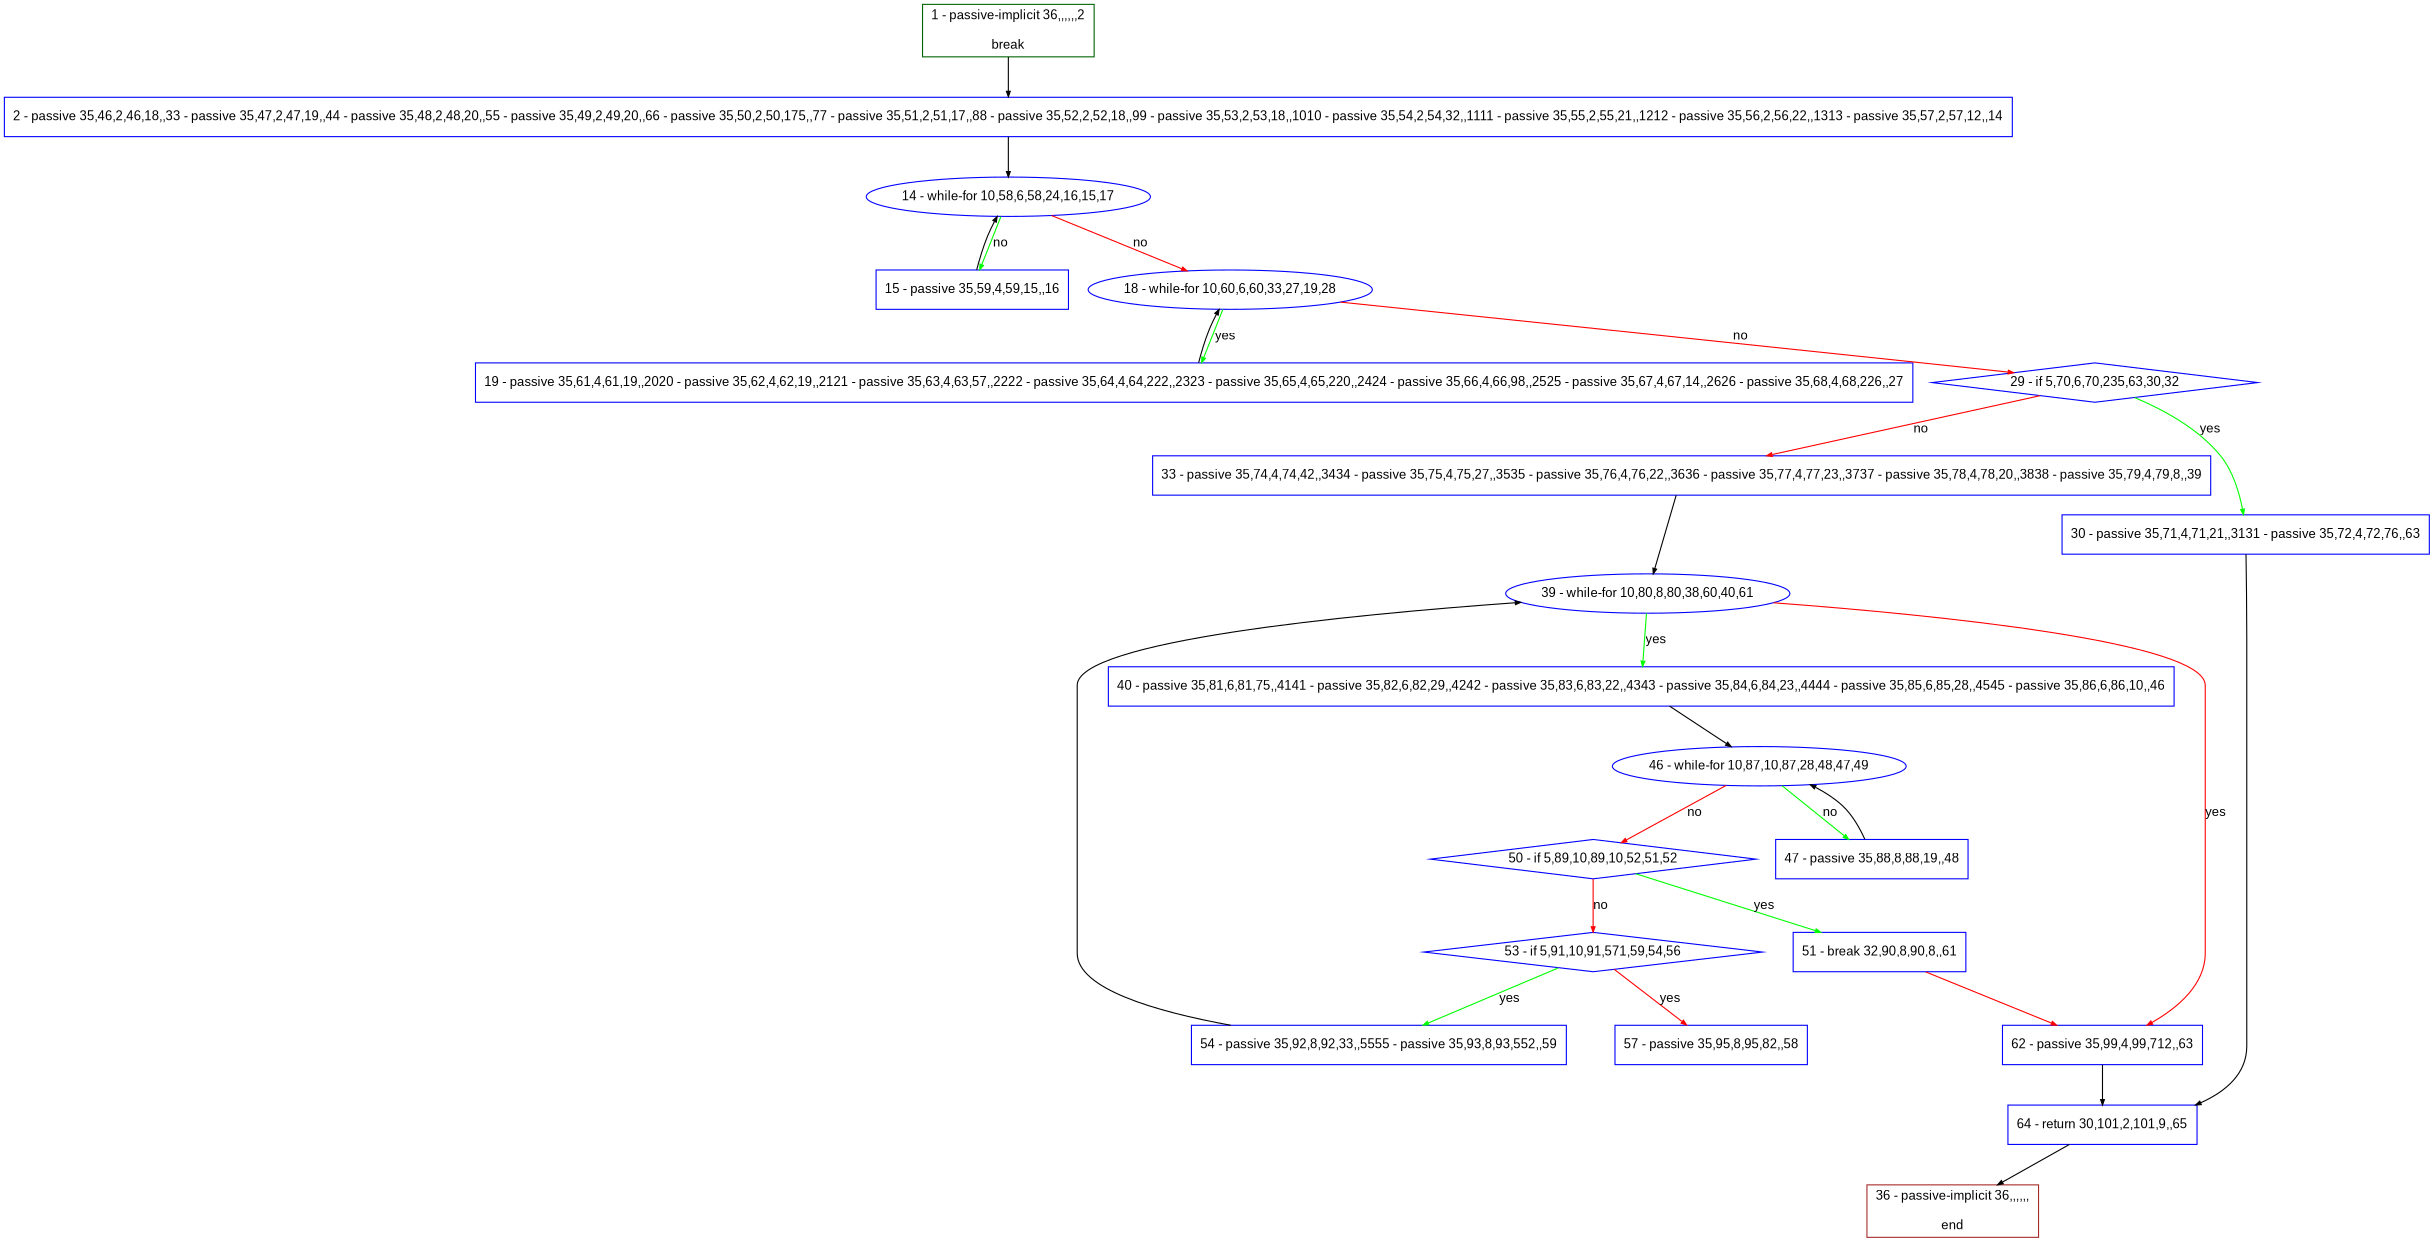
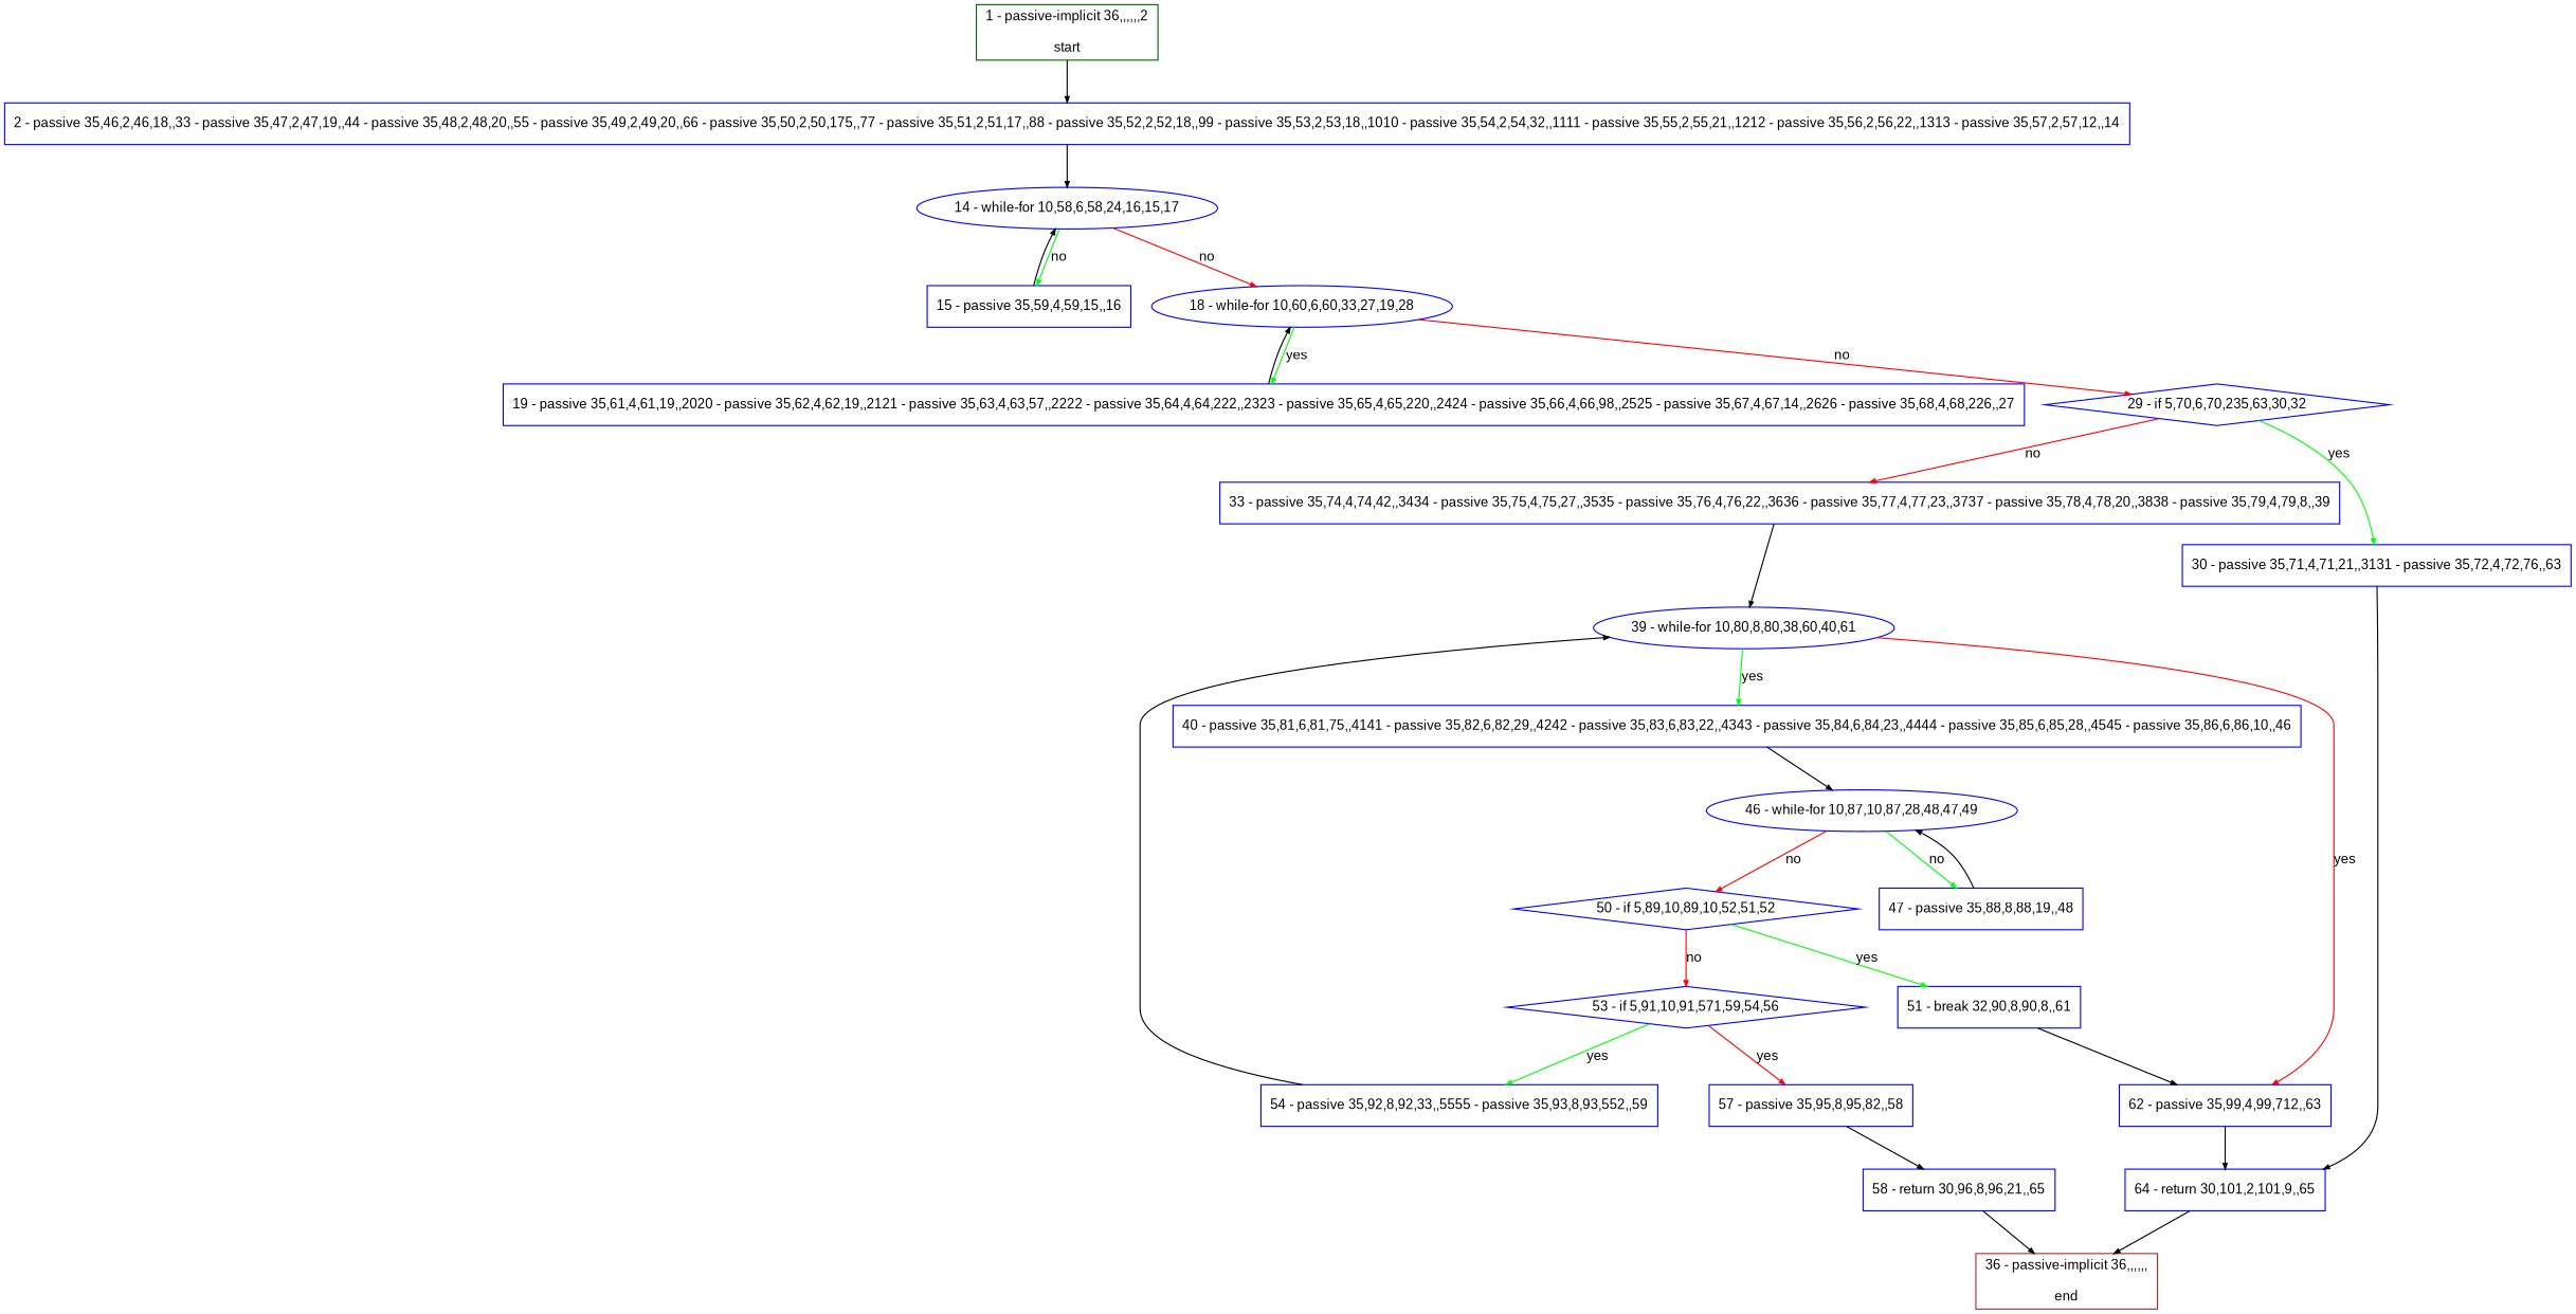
  digraph {
    bgcolor=white
    compound=true
    fillcolor="#FFFFCC"
    fontname=Arial
    fontsize=12
    pack=true
    packmode=clust
    style="rounded,filled"
    node [color="#0000ff" compound=true fillcolor="#ffffff" fixedsize=false fontname=Arial fontsize=12 node_initialized=no shape=box style=filled]
    edge [arrowhead=normal arrowsize=0.5 arrowtail=none color="#000000" compound=true dir=forward fontcolor=black fontname=Arial fontsize=12]
    n1 [label="2 - passive 35,46,2,46,18,,33 - passive 35,47,2,47,19,,44 - passive 35,48,2,48,20,,55 - passive 35,49,2,49,20,,66 - passive 35,50,2,50,175,,77 - passive 35,51,2,51,17,,88 - passive 35,52,2,52,18,,99 - passive 35,53,2,53,18,,1010 - passive 35,54,2,54,32,,1111 - passive 35,55,2,55,21,,1212 - passive 35,56,2,56,22,,1313 - passive 35,57,2,57,12,,14"]
    n2 [label="14 - while-for 10,58,6,58,24,16,15,17" shape=oval]
    n3 [label="15 - passive 35,59,4,59,15,,16"]
    n4 [label="18 - while-for 10,60,6,60,33,27,19,28" shape=oval]
-   n5 [color="#006400" label="1 - passive-implicit 36,,,,,,2\n\nbreak"]
+   n5 [color="#006400" label="1 - passive-implicit 36,,,,,,2\n\nstart"]
    n6 [label="19 - passive 35,61,4,61,19,,2020 - passive 35,62,4,62,19,,2121 - passive 35,63,4,63,57,,2222 - passive 35,64,4,64,222,,2323 - passive 35,65,4,65,220,,2424 - passive 35,66,4,66,98,,2525 - passive 35,67,4,67,14,,2626 - passive 35,68,4,68,226,,27"]
    n7 [label="29 - if 5,70,6,70,235,63,30,32" shape=diamond]
    n8 [label="30 - passive 35,71,4,71,21,,3131 - passive 35,72,4,72,76,,63"]
    n9 [label="33 - passive 35,74,4,74,42,,3434 - passive 35,75,4,75,27,,3535 - passive 35,76,4,76,22,,3636 - passive 35,77,4,77,23,,3737 - passive 35,78,4,78,20,,3838 - passive 35,79,4,79,8,,39"]
    n10 [label="64 - return 30,101,2,101,9,,65"]
    n11 [label="39 - while-for 10,80,8,80,38,60,40,61" shape=oval]
    n12 [color="#a52a2a" label="36 - passive-implicit 36,,,,,,\n\nend"]
    n13 [label="40 - passive 35,81,6,81,75,,4141 - passive 35,82,6,82,29,,4242 - passive 35,83,6,83,22,,4343 - passive 35,84,6,84,23,,4444 - passive 35,85,6,85,28,,4545 - passive 35,86,6,86,10,,46"]
    n14 [label="62 - passive 35,99,4,99,712,,63"]
    n15 [label="46 - while-for 10,87,10,87,28,48,47,49" shape=oval]
    n16 [label="47 - passive 35,88,8,88,19,,48"]
    n17 [label="50 - if 5,89,10,89,10,52,51,52" shape=diamond]
    n18 [label="51 - break 32,90,8,90,8,,61"]
    n19 [label="53 - if 5,91,10,91,571,59,54,56" shape=diamond]
    n20 [label="54 - passive 35,92,8,92,33,,5555 - passive 35,93,8,93,552,,59"]
    n21 [label="57 - passive 35,95,8,95,82,,58"]
+   n22 [label="58 - return 30,96,8,96,21,,65"]
    n1 -> n2
    n2 -> n3 [color="#00ff00" label=no]
    n2 -> n4 [color="#ff0000" label=no]
    n3 -> n2
    n4 -> n6 [color="#00ff00" label=yes]
    n4 -> n7 [color="#ff0000" label=no]
    n5 -> n1
    n6 -> n4
    n7 -> n8 [color="#00ff00" label=yes]
    n7 -> n9 [color="#ff0000" label=no]
    n8 -> n10
    n9 -> n11
    n10 -> n12
    n11 -> n13 [color="#00ff00" label=yes]
    n11 -> n14 [color="#ff0000" label=yes]
    n13 -> n15
    n14 -> n10
    n15 -> n16 [color="#00ff00" label=no]
    n15 -> n17 [color="#ff0000" label=no]
    n16 -> n15
    n17 -> n18 [color="#00ff00" label=yes]
    n17 -> n19 [color="#ff0000" label=no]
-   n18 -> n14 [color="#ff0000"]
+   n18 -> n14
    n19 -> n20 [color="#00ff00" label=yes]
    n19 -> n21 [color="#ff0000" label=yes]
    n20 -> n11
+   n21 -> n22
+   n22 -> n12
  }
